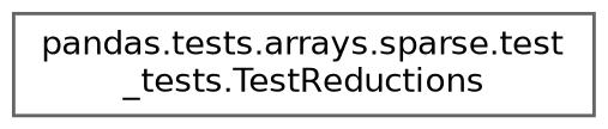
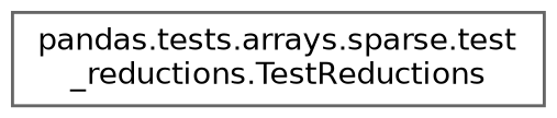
  digraph {
    rankdir=LR
-   n1 [color=grey40 fillcolor=white fontname=Helvetica fontsize=10 height=0.2 label="pandas.tests.arrays.sparse.test\l_tests.TestReductions" shape=box style=filled width=0.4]
+   n1 [color=grey40 fillcolor=white fontname=Helvetica fontsize=10 height=0.2 label="pandas.tests.arrays.sparse.test\l_reductions.TestReductions" shape=box style=filled width=0.4]
  }
